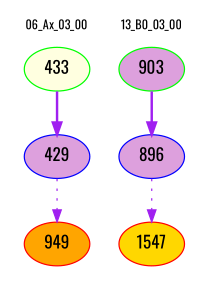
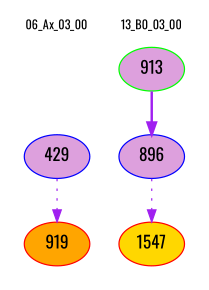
  digraph {
    fontname=Oswald
    node [color=green fillcolor=plum fontname=Oswald style=filled]
    edge [color=purple fontname=Oswald style=bold]
-   n1 [fillcolor=lightyellow label=433]
    n2 [color=blue label=429]
-   n3 [color=red fillcolor=orange label=949]
-   n4 [label=903]
+   n3 [color=red fillcolor=orange label=919]
+   n4 [label=913]
    n5 [color=blue label=896]
    n6 [color=red fillcolor=gold label=1547]
    subgraph cluster_1 {
      color=white
      fontsize=10
      label="06_Ax_03_00"
-     n1
      n2
      n3
    }
    subgraph cluster_2 {
      color=white
      fontsize=10
      label="13_B0_03_00"
      n4
      n5
      n6
    }
-   n1 -> n2
    n2 -> n3 [style=dotted]
    n4 -> n5
    n5 -> n6 [style=dotted]
  }
